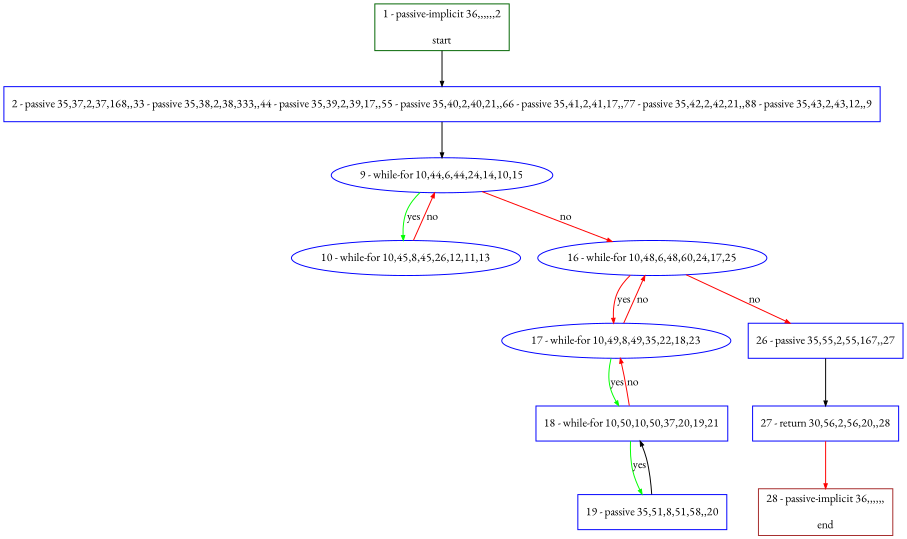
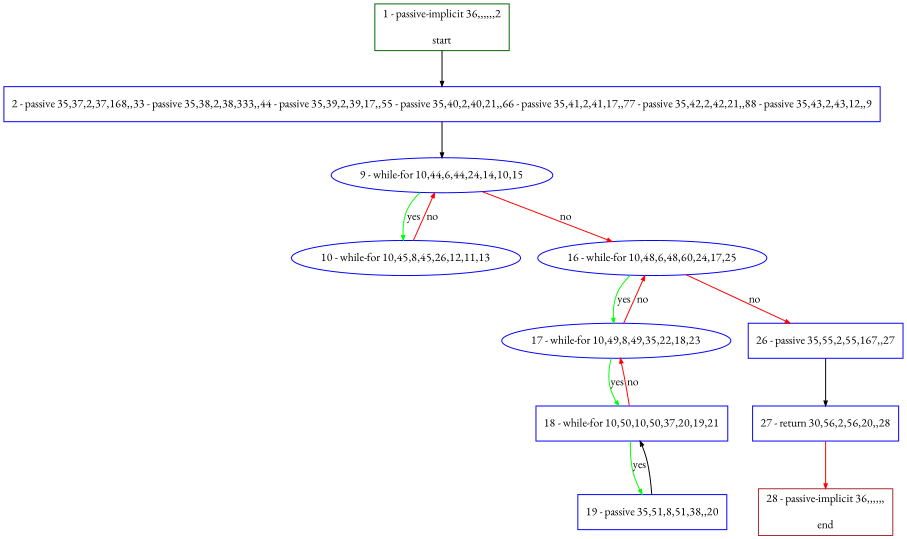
  digraph {
    bgcolor=white
    compound=true
    fillcolor="#FFFFCC"
    fontname="EB Garamond"
    fontsize=12
    pack=true
    packmode=clust
    style="rounded,filled"
    node [color="#0000ff" compound=true fillcolor="#ffffff" fixedsize=false fontname="EB Garamond" fontsize=12 node_initialized=no shape=box style=filled]
    edge [arrowhead=normal arrowsize=0.5 arrowtail=none color="#ff0000" compound=true dir=forward fontcolor=black fontname="EB Garamond" fontsize=12]
    n1 [label="2 - passive 35,37,2,37,168,,33 - passive 35,38,2,38,333,,44 - passive 35,39,2,39,17,,55 - passive 35,40,2,40,21,,66 - passive 35,41,2,41,17,,77 - passive 35,42,2,42,21,,88 - passive 35,43,2,43,12,,9"]
    n2 [label="9 - while-for 10,44,6,44,24,14,10,15" shape=oval]
    n3 [label="10 - while-for 10,45,8,45,26,12,11,13" shape=oval]
    n4 [label="16 - while-for 10,48,6,48,60,24,17,25" shape=oval]
    n5 [color="#006400" label="1 - passive-implicit 36,,,,,,2\n\nstart"]
    n6 [label="17 - while-for 10,49,8,49,35,22,18,23" shape=oval]
    n7 [label="26 - passive 35,55,2,55,167,,27"]
    n8 [label="18 - while-for 10,50,10,50,37,20,19,21"]
    n9 [label="27 - return 30,56,2,56,20,,28"]
-   n10 [label="19 - passive 35,51,8,51,58,,20"]
+   n10 [label="19 - passive 35,51,8,51,38,,20"]
    n11 [color="#a52a2a" label="28 - passive-implicit 36,,,,,,\n\nend"]
    n1 -> n2 [color="#000000"]
    n2 -> n3 [color="#00ff00" label=yes]
    n2 -> n4 [label=no]
    n3 -> n2 [label=no]
-   n4 -> n6 [label=yes]
+   n4 -> n6 [color="#00ff00" label=yes]
    n4 -> n7 [label=no]
    n5 -> n1 [color="#000000"]
    n6 -> n4 [label=no]
    n6 -> n8 [color="#00ff00" label=yes]
    n7 -> n9 [color="#000000"]
    n8 -> n6 [label=no]
    n8 -> n10 [color="#00ff00" label=yes]
    n9 -> n11
    n10 -> n8 [color="#000000"]
  }
